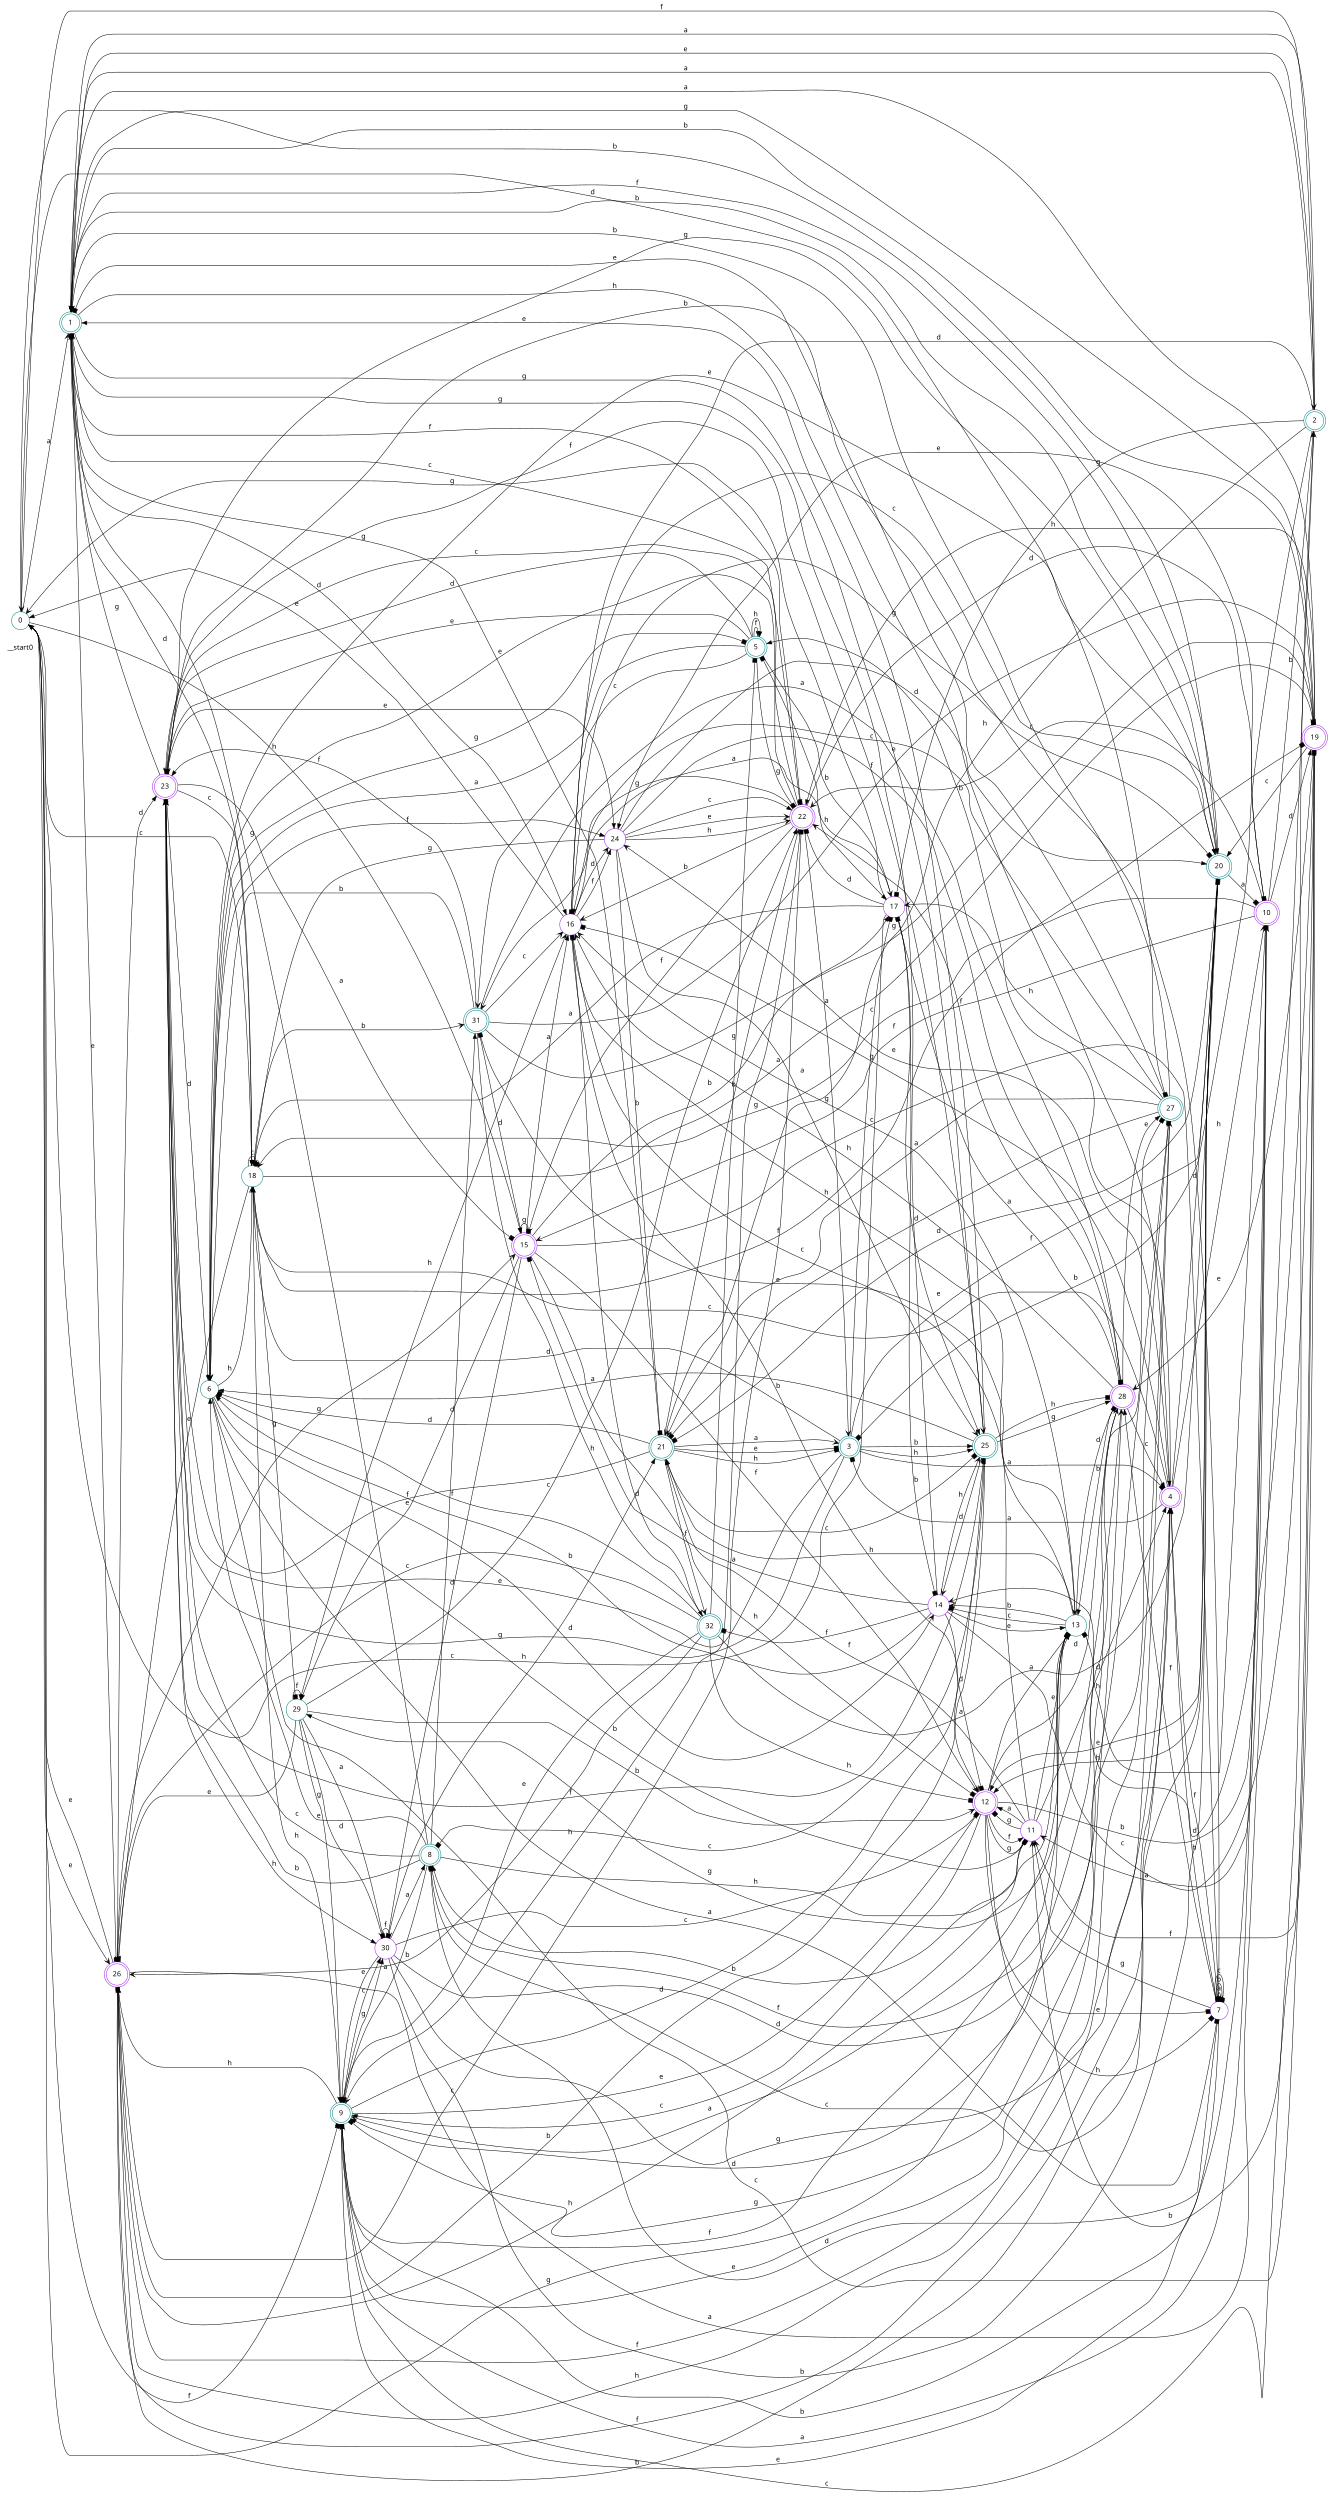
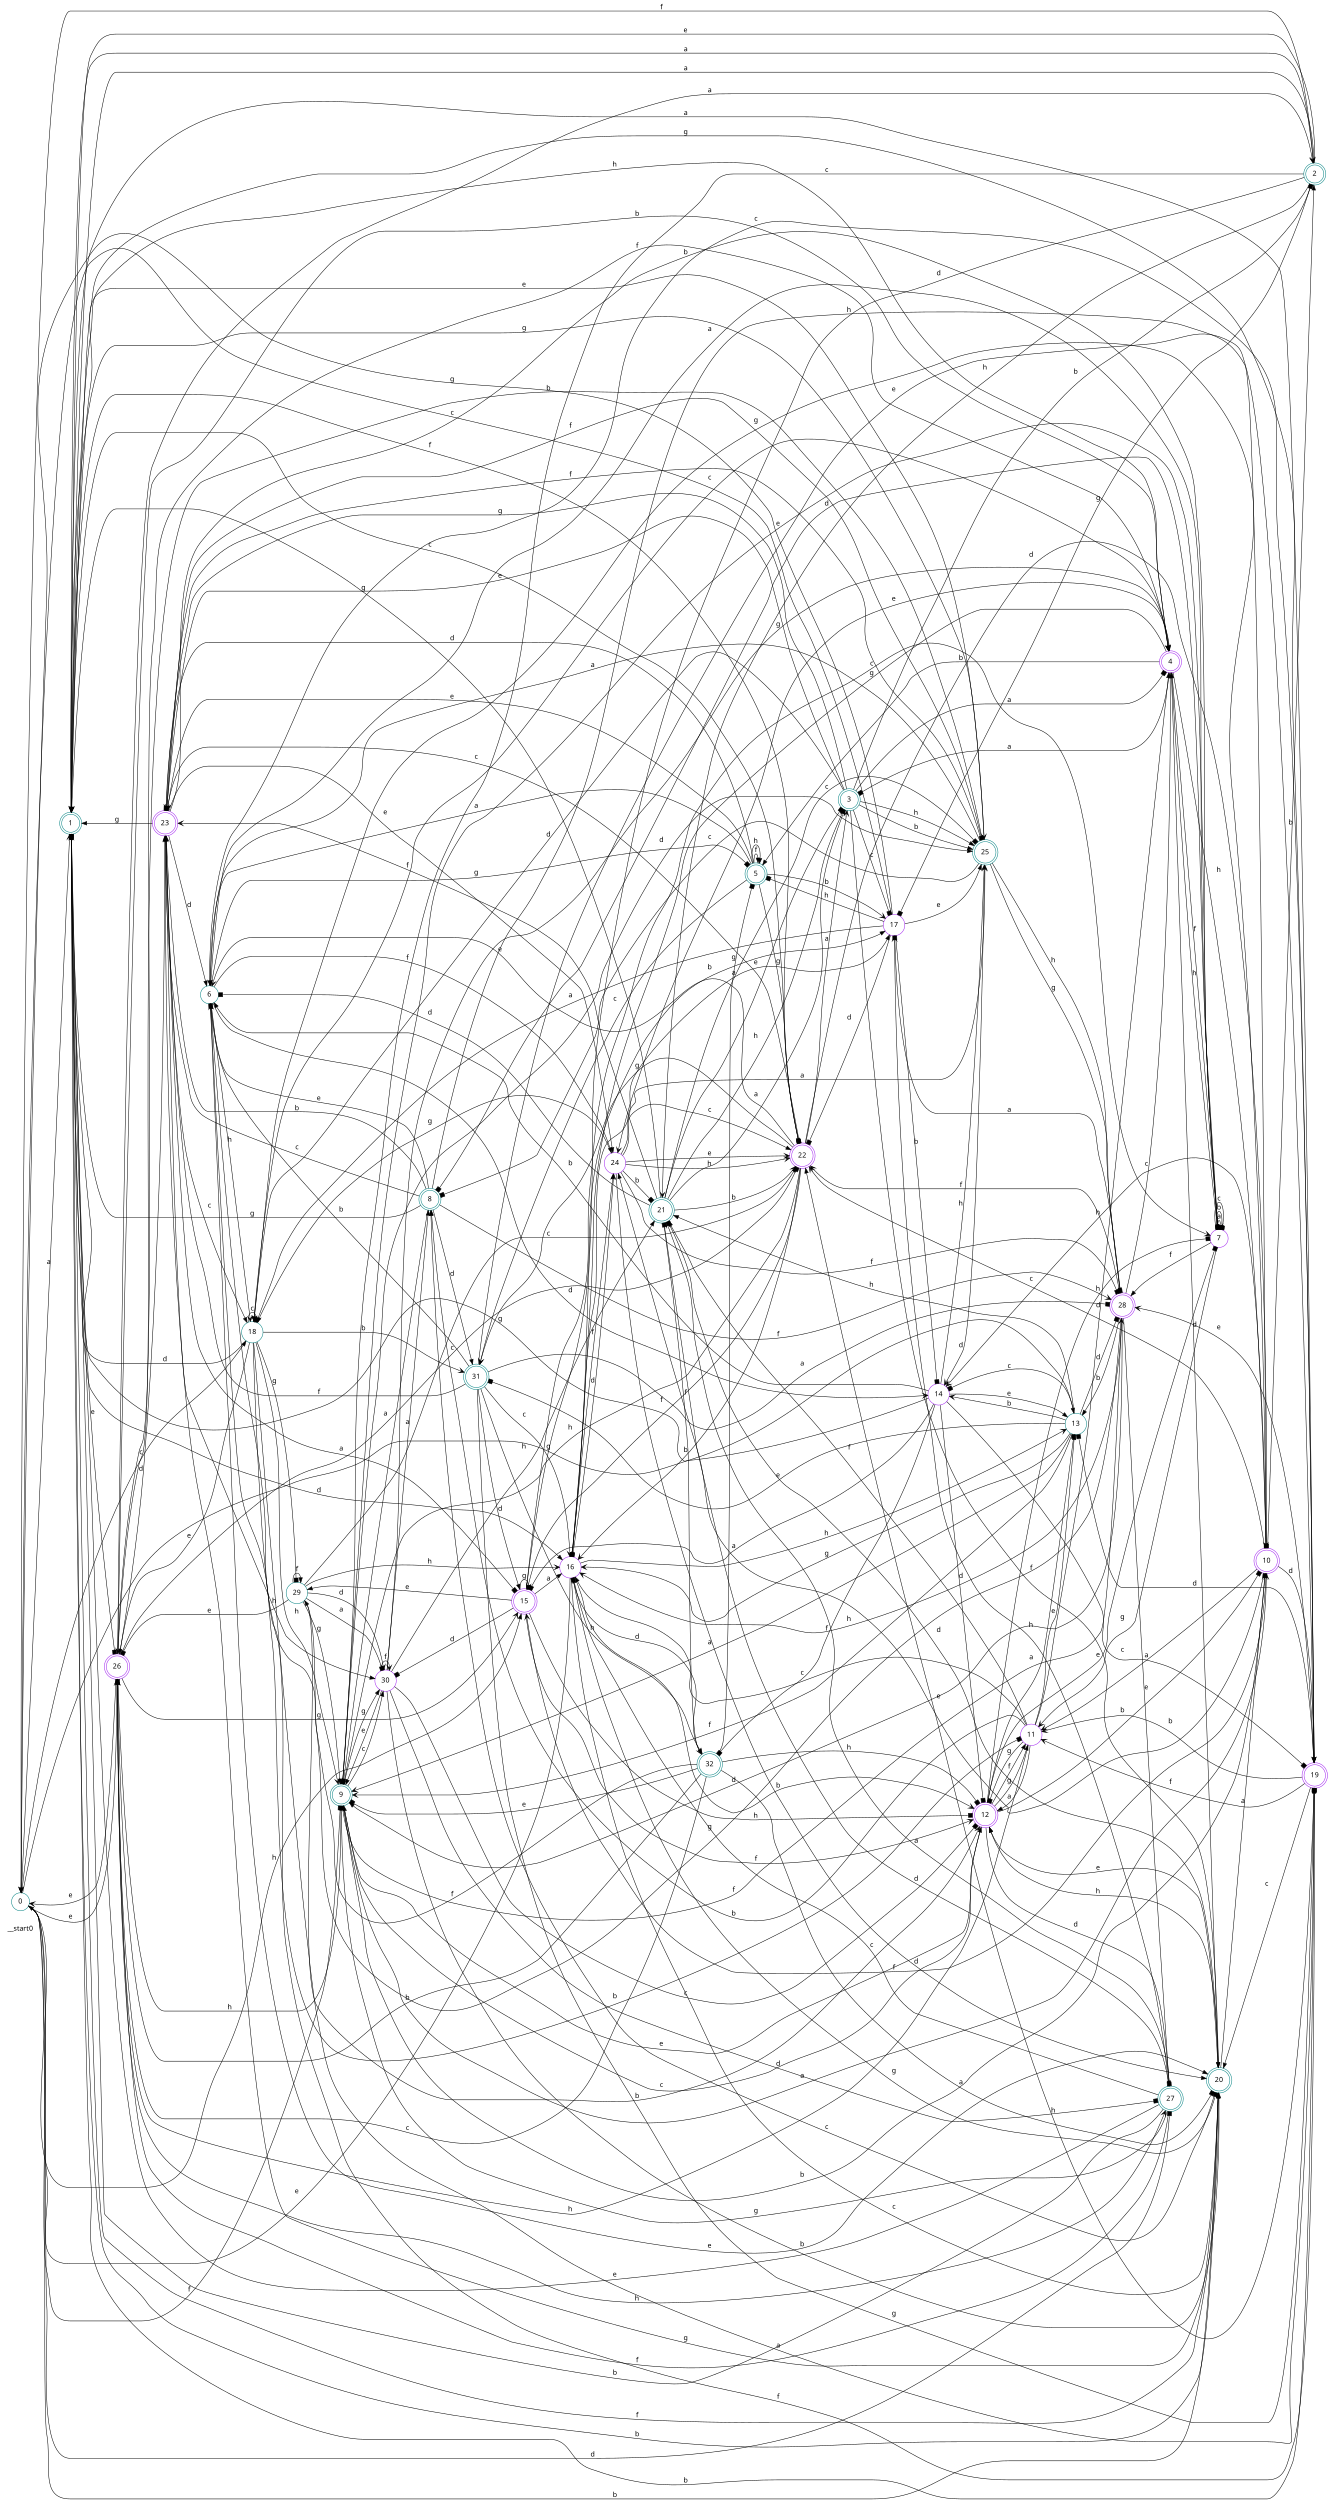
  digraph {
    fontname="Noto Sans"
    rankdir=LR
    node [color=teal fontname="Noto Sans" shape=doublecircle fillcolor=white style="rounded,filled"]
    edge [arrowhead=normal fontname="Noto Sans"]
    __start0 [shape=none fillcolor="" style=""]
    n2 [label=0 shape=circle style=filled]
    n3 [label=1]
    n4 [label=9]
    n5 [label=13 shape=circle style=filled]
    n6 [color=purple label=15]
    n7 [label=18 shape=circle style=filled]
    n8 [label=20]
    n9 [color=purple label=26]
    n10 [label=27]
    n11 [label=2]
    n12 [color=purple label=4]
    n13 [color=purple label=16 shape=circle style=filled]
    n14 [color=purple label=19]
    n15 [color=purple label=22]
    n16 [label=25]
    n17 [color=purple label=10]
    n18 [color=purple label=28]
    n19 [color=purple label=12]
    n20 [color=purple label=30 shape=circle style=filled]
    n21 [label=21]
    n22 [label=31]
    n23 [color=purple label=14 shape=circle style=filled]
    n24 [color=purple label=17 shape=circle style=filled]
    n25 [color=purple label=7 shape=circle style=filled]
    n26 [label=29 shape=circle style=filled]
    n27 [color=purple label=23]
    n28 [label=8]
    n29 [label=3]
    n30 [label=5]
    n31 [color=purple label=24 shape=circle style=filled]
    n32 [color=purple label=11 shape=circle style=filled]
    n33 [label=6 shape=circle style=filled]
    n34 [label=32]
    n2 -> n3 [arrowhead=vee label=a]
    n2 -> n4 [arrowhead=box label=f]
    n2 -> n5 [label=g]
    n2 -> n6 [label=h]
    n2 -> n7 [label=c]
    n2 -> n8 [label=b]
    n2 -> n9 [arrowhead=vee label=e]
    n2 -> n10 [arrowhead=box label=d]
    n3 -> n9 [arrowhead=box label=e]
    n3 -> n11 [arrowhead=vee label=a]
    n3 -> n12 [label=h]
    n3 -> n13 [label=d]
    n3 -> n14 [label=b]
    n3 -> n15 [arrowhead=box label=c]
    n3 -> n15 [label=f]
    n3 -> n16 [arrowhead=vee label=g]
    n4 -> n9 [label=h]
    n4 -> n16 [label=d]
    n4 -> n17 [arrowhead=vee label=a]
    n4 -> n17 [arrowhead=vee label=b]
-   n4 -> n18 [arrowhead=vee label=e]
+   n4 -> n18 [arrowhead=vee label=f]
    n4 -> n19 [label=e]
    n4 -> n20 [label=c]
    n4 -> n20 [label=g]
    n5 -> n4 [arrowhead=vee label=a]
    n5 -> n4 [arrowhead=vee label=f]
    n5 -> n13 [arrowhead=vee label=g]
    n5 -> n18 [arrowhead=box label=d]
    n5 -> n21 [label=h]
    n5 -> n22 [arrowhead=box label=e]
    n5 -> n23 [arrowhead=vee label=b]
    n5 -> n23 [arrowhead=box label=c]
    n6 -> n6 [arrowhead=box label=g]
    n6 -> n13 [label=a]
    n6 -> n19 [arrowhead=vee label=f]
    n6 -> n19 [arrowhead=box label=h]
    n6 -> n20 [arrowhead=box label=d]
    n6 -> n24 [label=b]
    n6 -> n25 [arrowhead=vee label=c]
    n6 -> n26 [label=e]
    n7 -> n3 [arrowhead=box label=d]
    n7 -> n4 [arrowhead=vee label=h]
    n7 -> n7 [arrowhead=box label=c]
    n7 -> n9 [label=e]
    n7 -> n14 [arrowhead=box label=a]
    n7 -> n14 [arrowhead=box label=f]
    n7 -> n22 [arrowhead=vee label=b]
    n7 -> n26 [arrowhead=box label=g]
    n8 -> n3 [label=b]
    n8 -> n3 [label=f]
    n8 -> n17 [arrowhead=box label=a]
    n8 -> n19 [label=e]
    n8 -> n19 [label=h]
    n8 -> n21 [arrowhead=box label=d]
    n8 -> n27 [arrowhead=vee label=g]
    n8 -> n28 [label=c]
    n9 -> n2 [arrowhead=vee label=e]
    n9 -> n6 [arrowhead=vee label=g]
    n9 -> n10 [arrowhead=vee label=h]
    n9 -> n11 [arrowhead=vee label=a]
    n9 -> n12 [arrowhead=vee label=b]
    n9 -> n12 [arrowhead=vee label=f]
    n9 -> n15 [arrowhead=box label=c]
    n9 -> n27 [label=d]
    n10 -> n3 [label=b]
    n10 -> n3 [arrowhead=box label=e]
    n10 -> n4 [arrowhead=box label=g]
    n10 -> n9 [arrowhead=box label=f]
    n10 -> n13 [label=c]
    n10 -> n21 [arrowhead=vee label=a]
    n10 -> n21 [arrowhead=box label=d]
    n10 -> n24 [arrowhead=vee label=h]
    n11 -> n2 [arrowhead=vee label=f]
    n11 -> n3 [label=a]
    n11 -> n3 [arrowhead=vee label=e]
    n11 -> n4 [arrowhead=box label=c]
    n11 -> n13 [arrowhead=box label=d]
    n11 -> n21 [arrowhead=vee label=h]
    n11 -> n24 [arrowhead=box label=g]
-   n11 -> n29 [arrowhead=box label=b]
+   n29 -> n11 [arrowhead=box label=b]
    n12 -> n7 [label=c]
    n12 -> n8 [label=d]
    n12 -> n13 [arrowhead=box label=g]
    n12 -> n17 [arrowhead=vee label=h]
    n12 -> n25 [arrowhead=box label=f]
    n12 -> n29 [arrowhead=box label=a]
    n12 -> n30 [label=b]
    n12 -> n31 [arrowhead=vee label=e]
    n13 -> n2 [label=e]
    n13 -> n5 [arrowhead=vee label=h]
    n13 -> n8 [label=c]
    n13 -> n8 [arrowhead=box label=g]
    n13 -> n19 [arrowhead=vee label=b]
    n13 -> n24 [label=a]
    n13 -> n31 [arrowhead=vee label=d]
    n13 -> n31 [label=f]
    n14 -> n3 [label=a]
    n14 -> n3 [arrowhead=vee label=g]
    n14 -> n5 [arrowhead=box label=d]
    n14 -> n8 [label=c]
    n14 -> n15 [label=h]
    n14 -> n18 [arrowhead=vee label=e]
    n14 -> n32 [arrowhead=vee label=b]
    n14 -> n32 [arrowhead=vee label=f]
    n15 -> n4 [arrowhead=vee label=h]
    n15 -> n6 [arrowhead=vee label=f]
    n15 -> n13 [arrowhead=vee label=b]
    n15 -> n17 [arrowhead=box label=d]
    n15 -> n22 [arrowhead=vee label=g]
    n15 -> n27 [arrowhead=vee label=c]
    n15 -> n29 [arrowhead=vee label=a]
    n15 -> n33 [arrowhead=vee label=e]
    n16 -> n3 [label=e]
    n16 -> n9 [arrowhead=vee label=b]
    n16 -> n18 [label=g]
    n16 -> n18 [arrowhead=box label=h]
    n16 -> n23 [arrowhead=vee label=d]
    n16 -> n27 [arrowhead=vee label=f]
    n16 -> n28 [arrowhead=box label=c]
    n16 -> n33 [label=a]
    n17 -> n6 [arrowhead=vee label=f]
    n17 -> n7 [arrowhead=vee label=g]
    n17 -> n11 [label=b]
    n17 -> n14 [label=d]
    n17 -> n15 [arrowhead=vee label=c]
    n17 -> n23 [arrowhead=vee label=h]
    n17 -> n31 [label=e]
    n17 -> n32 [arrowhead=vee label=a]
    n18 -> n4 [label=d]
    n18 -> n5 [label=b]
    n18 -> n10 [label=e]
    n18 -> n12 [label=c]
    n18 -> n13 [arrowhead=vee label=h]
    n18 -> n15 [arrowhead=vee label=f]
    n18 -> n24 [arrowhead=box label=a]
    n18 -> n26 [label=g]
    n19 -> n4 [label=c]
    n19 -> n5 [arrowhead=box label=a]
    n19 -> n10 [arrowhead=box label=d]
    n19 -> n17 [arrowhead=box label=b]
    n19 -> n25 [arrowhead=box label=e]
    n19 -> n25 [arrowhead=box label=h]
    n19 -> n32 [label=f]
    n19 -> n32 [label=g]
    n20 -> n4 [label=e]
    n20 -> n8 [label=b]
    n20 -> n10 [arrowhead=box label=d]
    n20 -> n12 [label=g]
    n20 -> n19 [arrowhead=box label=c]
    n20 -> n20 [arrowhead=vee label=f]
    n20 -> n21 [label=h]
    n20 -> n28 [label=a]
    n21 -> n3 [arrowhead=vee label=g]
    n21 -> n15 [arrowhead=vee label=b]
    n21 -> n16 [arrowhead=box label=c]
    n21 -> n27 [arrowhead=vee label=f]
    n21 -> n29 [arrowhead=vee label=a]
    n21 -> n29 [arrowhead=box label=e]
    n21 -> n29 [arrowhead=box label=h]
    n21 -> n33 [arrowhead=box label=d]
    n21 -> n34 [arrowhead=vee label=f]
    n22 -> n6 [label=d]
    n22 -> n13 [arrowhead=vee label=c]
    n22 -> n14 [arrowhead=vee label=e]
    n22 -> n14 [arrowhead=box label=g]
    n22 -> n18 [arrowhead=box label=a]
    n22 -> n27 [label=f]
    n22 -> n33 [arrowhead=vee label=b]
    n22 -> n34 [label=h]
    n23 -> n3 [arrowhead=vee label=g]
    n23 -> n5 [label=e]
    n23 -> n6 [arrowhead=box label=a]
    n23 -> n14 [arrowhead=box label=c]
    n23 -> n16 [arrowhead=vee label=h]
    n23 -> n19 [arrowhead=box label=d]
    n23 -> n33 [label=b]
    n23 -> n34 [arrowhead=box label=f]
    n24 -> n2 [label=c]
    n24 -> n2 [arrowhead=vee label=g]
    n24 -> n7 [arrowhead=vee label=a]
    n24 -> n15 [arrowhead=box label=d]
    n24 -> n16 [label=e]
    n24 -> n23 [arrowhead=box label=b]
    n24 -> n30 [arrowhead=box label=h]
    n25 -> n4 [arrowhead=box label=e]
    n25 -> n12 [label=h]
    n25 -> n18 [label=f]
    n25 -> n25 [arrowhead=vee label=a]
    n25 -> n25 [arrowhead=box label=b]
    n25 -> n25 [arrowhead=box label=c]
    n25 -> n28 [arrowhead=box label=d]
    n25 -> n32 [arrowhead=vee label=g]
    n26 -> n4 [label=g]
    n26 -> n9 [arrowhead=box label=e]
    n26 -> n13 [arrowhead=vee label=h]
    n26 -> n15 [label=c]
    n26 -> n19 [arrowhead=vee label=b]
    n26 -> n20 [arrowhead=box label=a]
    n26 -> n20 [arrowhead=vee label=d]
    n26 -> n26 [label=f]
    n27 -> n3 [label=g]
    n27 -> n6 [arrowhead=box label=a]
    n27 -> n7 [label=c]
    n27 -> n16 [arrowhead=box label=f]
    n27 -> n20 [label=h]
    n27 -> n25 [label=b]
    n27 -> n31 [label=e]
    n27 -> n33 [label=d]
    n28 -> n3 [arrowhead=box label=g]
    n28 -> n4 [label=a]
-   n28 -> n5 [arrowhead=box label=h]
+   n28 -> n17 [arrowhead=box label=h]
    n28 -> n18 [arrowhead=vee label=f]
    n28 -> n22 [label=d]
    n28 -> n27 [arrowhead=vee label=b]
    n28 -> n27 [label=c]
    n28 -> n33 [label=e]
    n29 -> n7 [arrowhead=vee label=d]
    n29 -> n8 [label=f]
    n29 -> n12 [arrowhead=box label=a]
    n29 -> n16 [label=b]
    n29 -> n16 [label=h]
    n29 -> n24 [arrowhead=box label=c]
    n29 -> n27 [arrowhead=box label=e]
    n29 -> n27 [arrowhead=vee label=g]
    n30 -> n15 [arrowhead=box label=g]
    n30 -> n22 [arrowhead=vee label=c]
    n30 -> n24 [arrowhead=vee label=b]
    n30 -> n27 [arrowhead=box label=d]
    n30 -> n27 [arrowhead=vee label=e]
    n30 -> n30 [label=f]
    n30 -> n30 [label=h]
    n30 -> n33 [arrowhead=vee label=a]
    n31 -> n7 [label=g]
    n31 -> n8 [label=d]
    n31 -> n15 [label=c]
    n31 -> n15 [arrowhead=vee label=e]
    n31 -> n15 [arrowhead=vee label=h]
    n31 -> n16 [arrowhead=vee label=a]
    n31 -> n18 [arrowhead=box label=f]
    n31 -> n21 [arrowhead=box label=b]
    n32 -> n5 [label=e]
    n32 -> n9 [label=h]
    n32 -> n12 [label=d]
    n32 -> n13 [label=c]
    n32 -> n19 [label=a]
    n32 -> n19 [arrowhead=box label=g]
    n32 -> n21 [label=f]
    n32 -> n28 [label=b]
    n33 -> n7 [arrowhead=vee label=h]
    n33 -> n8 [label=e]
    n33 -> n14 [label=c]
    n33 -> n23 [arrowhead=vee label=d]
    n33 -> n25 [arrowhead=box label=a]
    n33 -> n30 [arrowhead=box label=g]
    n33 -> n31 [label=f]
    n33 -> n32 [arrowhead=box label=b]
    n34 -> n4 [arrowhead=box label=e]
    n34 -> n8 [arrowhead=box label=a]
    n34 -> n9 [arrowhead=vee label=b]
    n34 -> n9 [arrowhead=vee label=c]
    n34 -> n13 [arrowhead=box label=d]
    n34 -> n19 [arrowhead=box label=h]
    n34 -> n30 [arrowhead=box label=g]
    n34 -> n33 [arrowhead=box label=f]
  }
